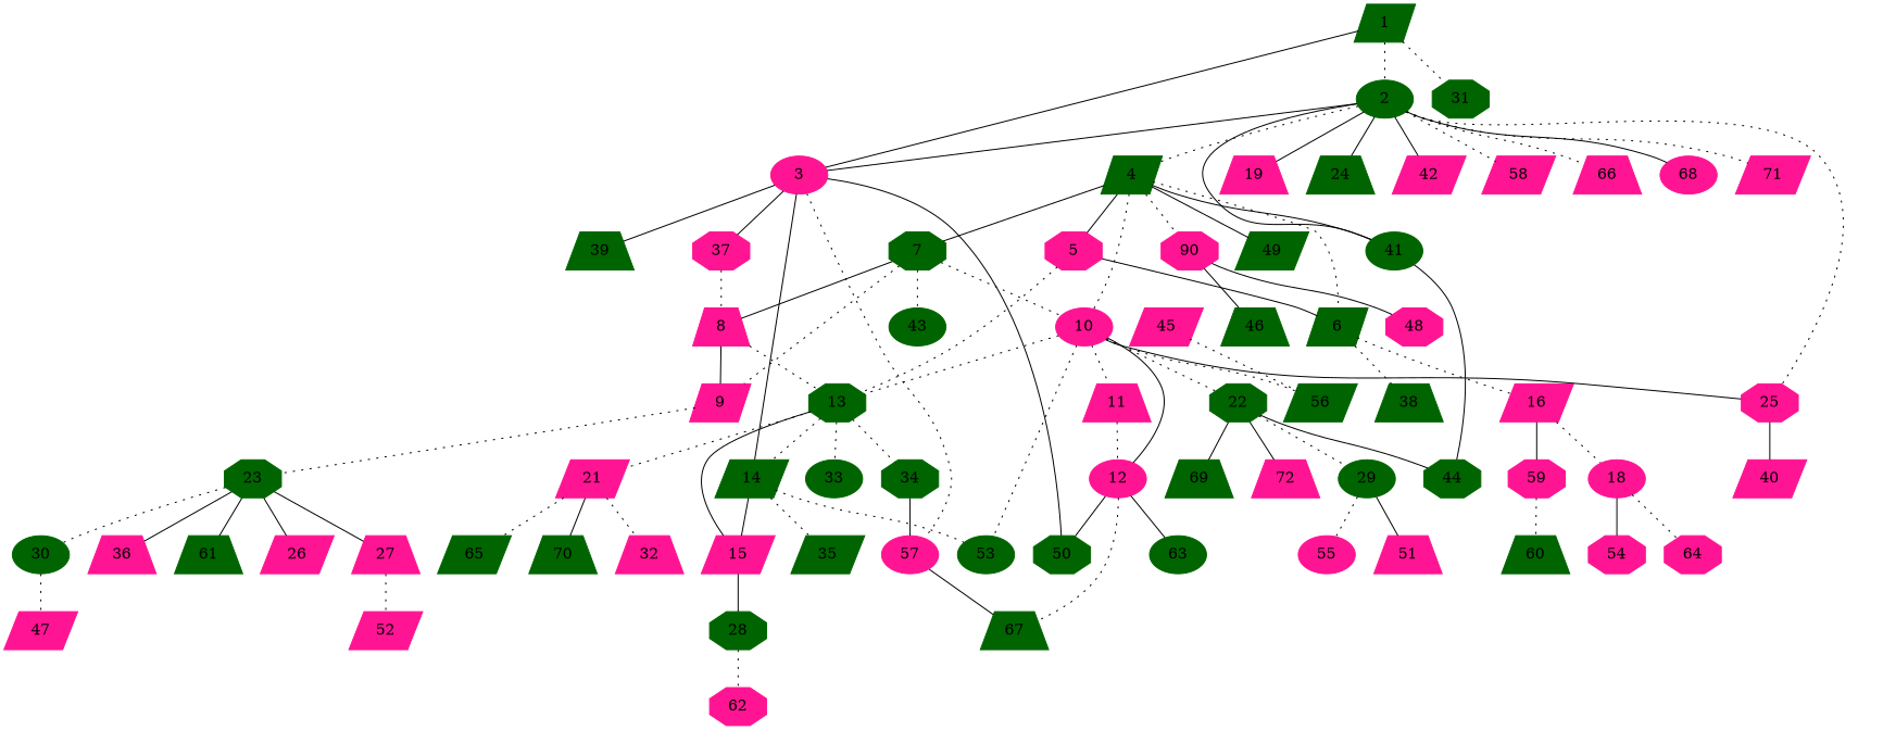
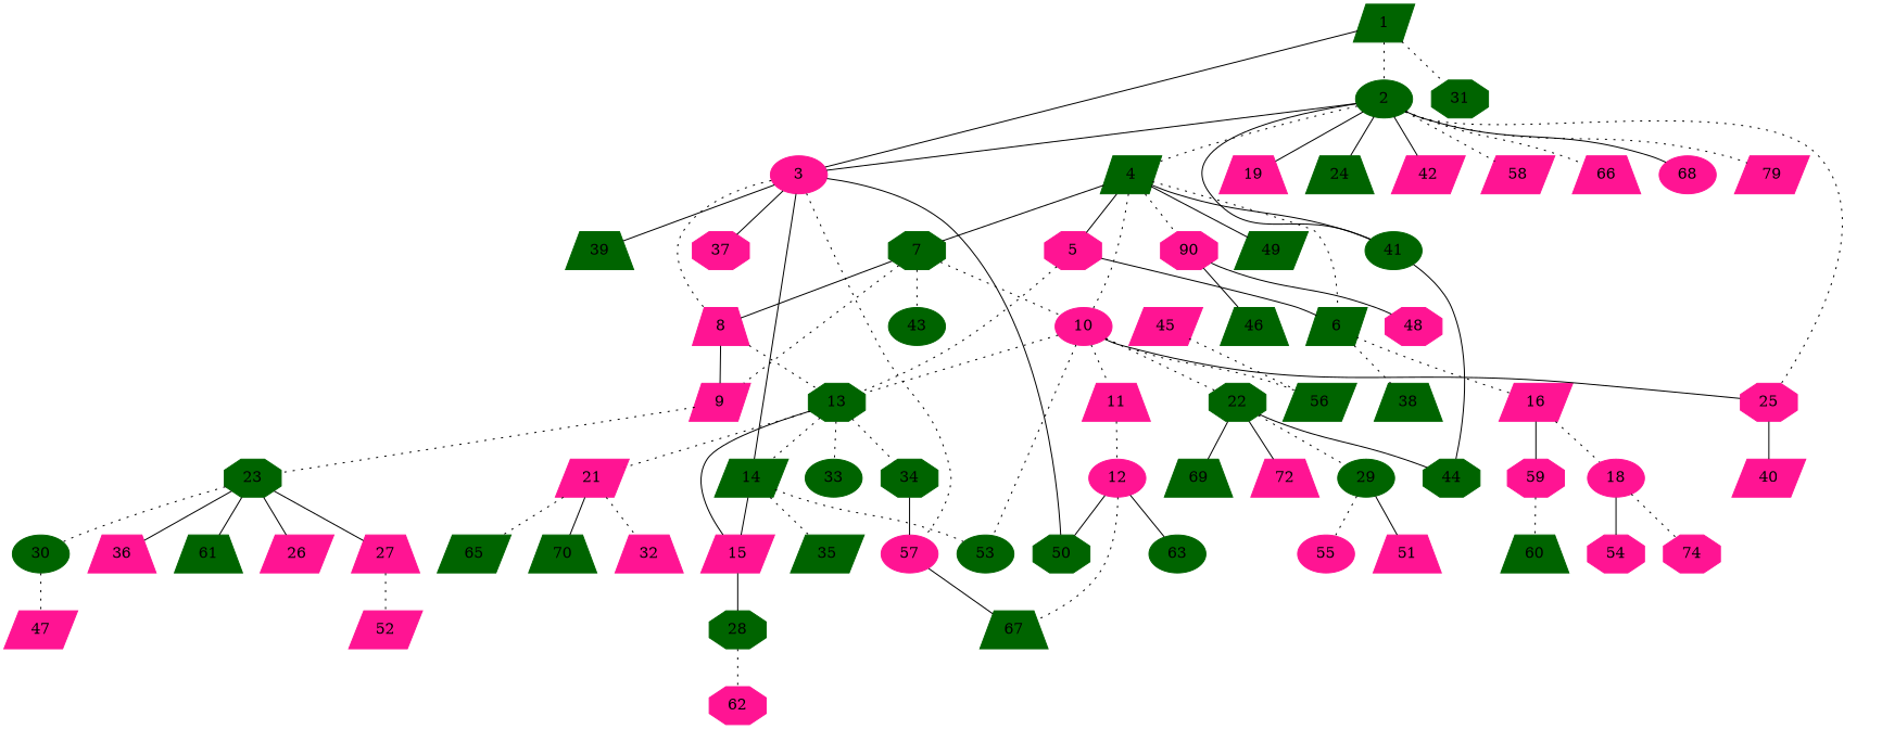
  graph {
    node [color=deeppink shape=parallelogram style=filled]
    edge [style=dotted]
    1 [color=darkgreen]
    2 [color=darkgreen shape=ellipse]
    3 [shape=ellipse]
    31 [color=darkgreen shape=octagon]
    4 [color=darkgreen]
    19 [shape=trapezium]
    24 [color=darkgreen shape=trapezium]
    25 [shape=octagon]
    41 [color=darkgreen shape=ellipse]
    42
    58
    66 [shape=trapezium]
    68 [shape=ellipse]
-   71
+   71 [label=79]
    8 [shape=trapezium]
    14 [color=darkgreen]
    37 [shape=octagon]
    39 [color=darkgreen shape=trapezium]
    50 [color=darkgreen shape=octagon]
    57 [shape=ellipse]
    5 [shape=octagon]
    6 [color=darkgreen]
    7 [color=darkgreen shape=octagon]
    10 [shape=ellipse]
    n25 [label=90 shape=octagon]
    49 [color=darkgreen]
    40
    44 [color=darkgreen shape=octagon]
    13 [color=darkgreen shape=octagon]
    9
    11 [shape=trapezium]
    12 [shape=ellipse]
    53 [color=darkgreen shape=ellipse]
    15
    35 [color=darkgreen]
    67 [color=darkgreen shape=trapezium]
    16
    38 [color=darkgreen shape=trapezium]
    43 [color=darkgreen shape=ellipse]
    22 [color=darkgreen shape=octagon]
    56 [color=darkgreen]
    46 [color=darkgreen shape=trapezium]
    48 [shape=octagon]
    21
    33 [color=darkgreen shape=ellipse]
    34 [color=darkgreen shape=octagon]
    45
    18 [shape=ellipse]
    59 [shape=octagon]
    23 [color=darkgreen shape=octagon]
    26
    27 [shape=trapezium]
    30 [color=darkgreen shape=ellipse]
    36 [shape=trapezium]
    61 [color=darkgreen shape=trapezium]
    63 [color=darkgreen shape=ellipse]
    29 [color=darkgreen shape=ellipse]
    69 [color=darkgreen shape=trapezium]
    72 [shape=trapezium]
    28 [color=darkgreen shape=octagon]
    32 [shape=trapezium]
    65 [color=darkgreen]
    70 [color=darkgreen shape=trapezium]
    62 [shape=octagon]
    54 [shape=octagon]
-   64 [shape=octagon]
+   64 [shape=octagon label=74]
    60 [color=darkgreen shape=trapezium]
    51 [shape=trapezium]
    55 [shape=ellipse]
    52
    47
    1 -- 2
    1 -- 3 [style=solid]
    1 -- 31
    2 -- 3 [style=solid]
    2 -- 4
    2 -- 19 [style=solid]
    2 -- 24 [style=solid]
    2 -- 25
    2 -- 41 [style=solid]
    2 -- 42 [style=solid]
    2 -- 58
    2 -- 66
    2 -- 68 [style=solid]
    2 -- 71
-   37 -- 8
+   3 -- 8
    3 -- 14 [style=solid]
    3 -- 37 [style=solid]
    3 -- 39 [style=solid]
    3 -- 50 [style=solid]
    3 -- 57
    4 -- 41 [style=solid]
    4 -- 5 [style=solid]
    4 -- 6
    4 -- 7 [style=solid]
    4 -- 10
    4 -- n25
    4 -- 49 [style=solid]
    25 -- 40 [style=solid]
    41 -- 44 [style=solid]
    8 -- 13
    8 -- 9 [style=solid]
    14 -- 53
    14 -- 15 [style=solid]
    14 -- 35
    57 -- 67 [style=solid]
    5 -- 6 [style=solid]
    5 -- 13
    6 -- 16
    6 -- 38
    7 -- 8 [style=solid]
    7 -- 10
    7 -- 9
    7 -- 43
    10 -- 25 [style=solid]
    10 -- 13
    10 -- 11
-   10 -- 12 [style=solid]
    10 -- 53
    10 -- 22
    10 -- 56
    n25 -- 46 [style=solid]
    n25 -- 48 [style=solid]
    13 -- 14
    13 -- 15 [style=solid]
    13 -- 21
    13 -- 33
    13 -- 34
    9 -- 23
    11 -- 12
    12 -- 50 [style=solid]
    12 -- 67
    12 -- 63 [style=solid]
    15 -- 28 [style=solid]
    16 -- 18
    16 -- 59 [style=solid]
    22 -- 44 [style=solid]
    22 -- 29
    22 -- 69 [style=solid]
    22 -- 72 [style=solid]
    21 -- 32
    21 -- 65
    21 -- 70 [style=solid]
    34 -- 57 [style=solid]
    45 -- 56
    18 -- 54 [style=solid]
    18 -- 64
    59 -- 60
    23 -- 26 [style=solid]
    23 -- 27 [style=solid]
    23 -- 30
    23 -- 36 [style=solid]
    23 -- 61 [style=solid]
    27 -- 52
    30 -- 47
    29 -- 51 [style=solid]
    29 -- 55
    28 -- 62
  }
